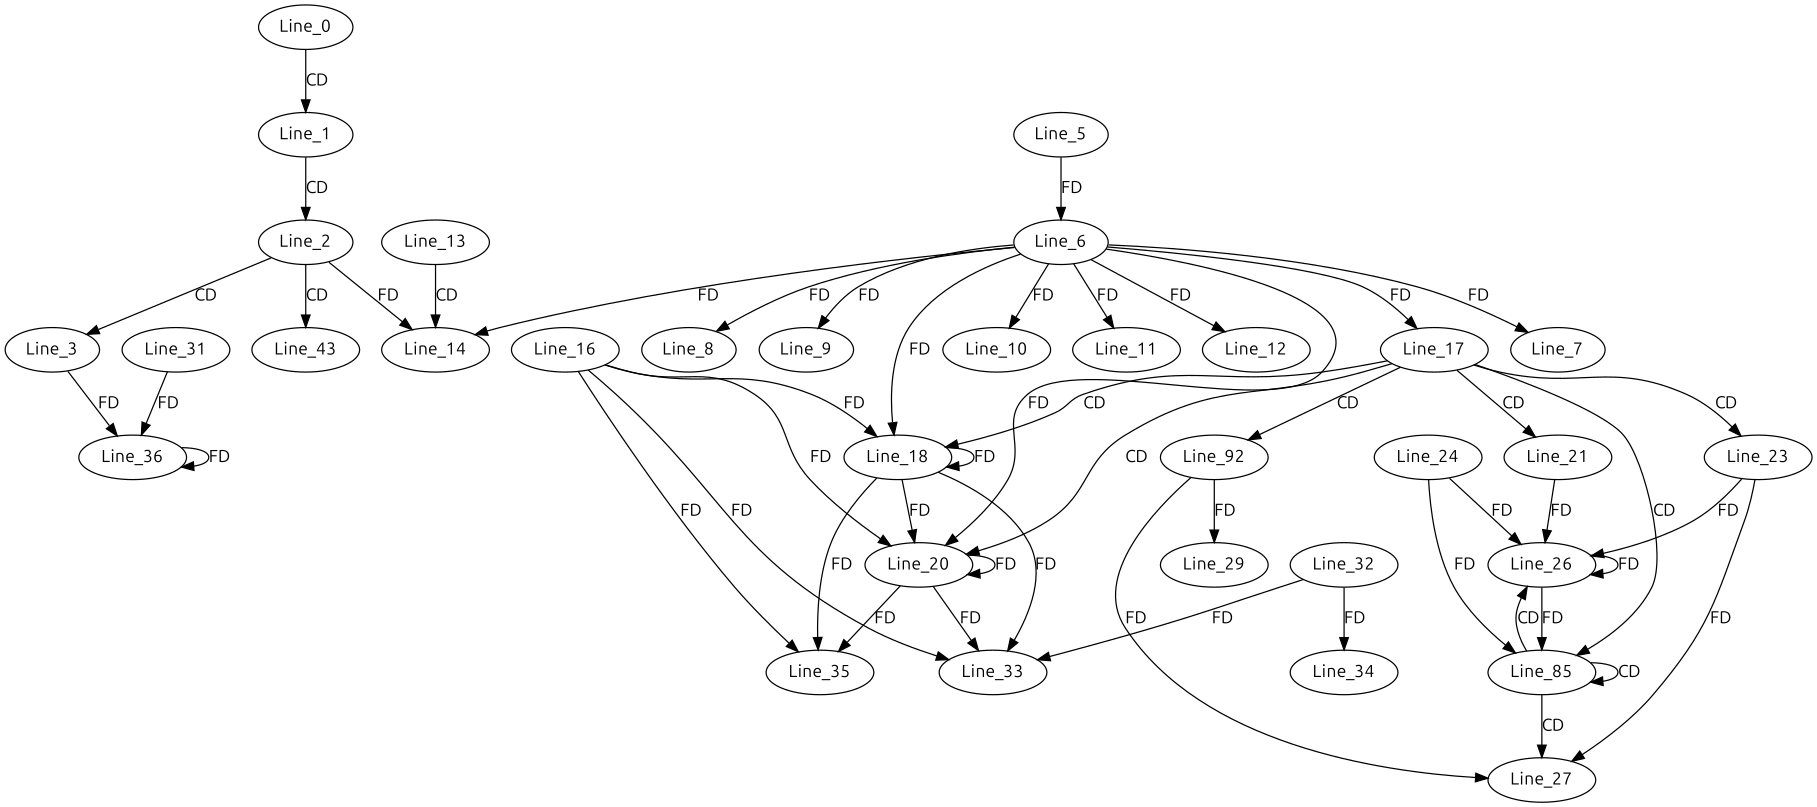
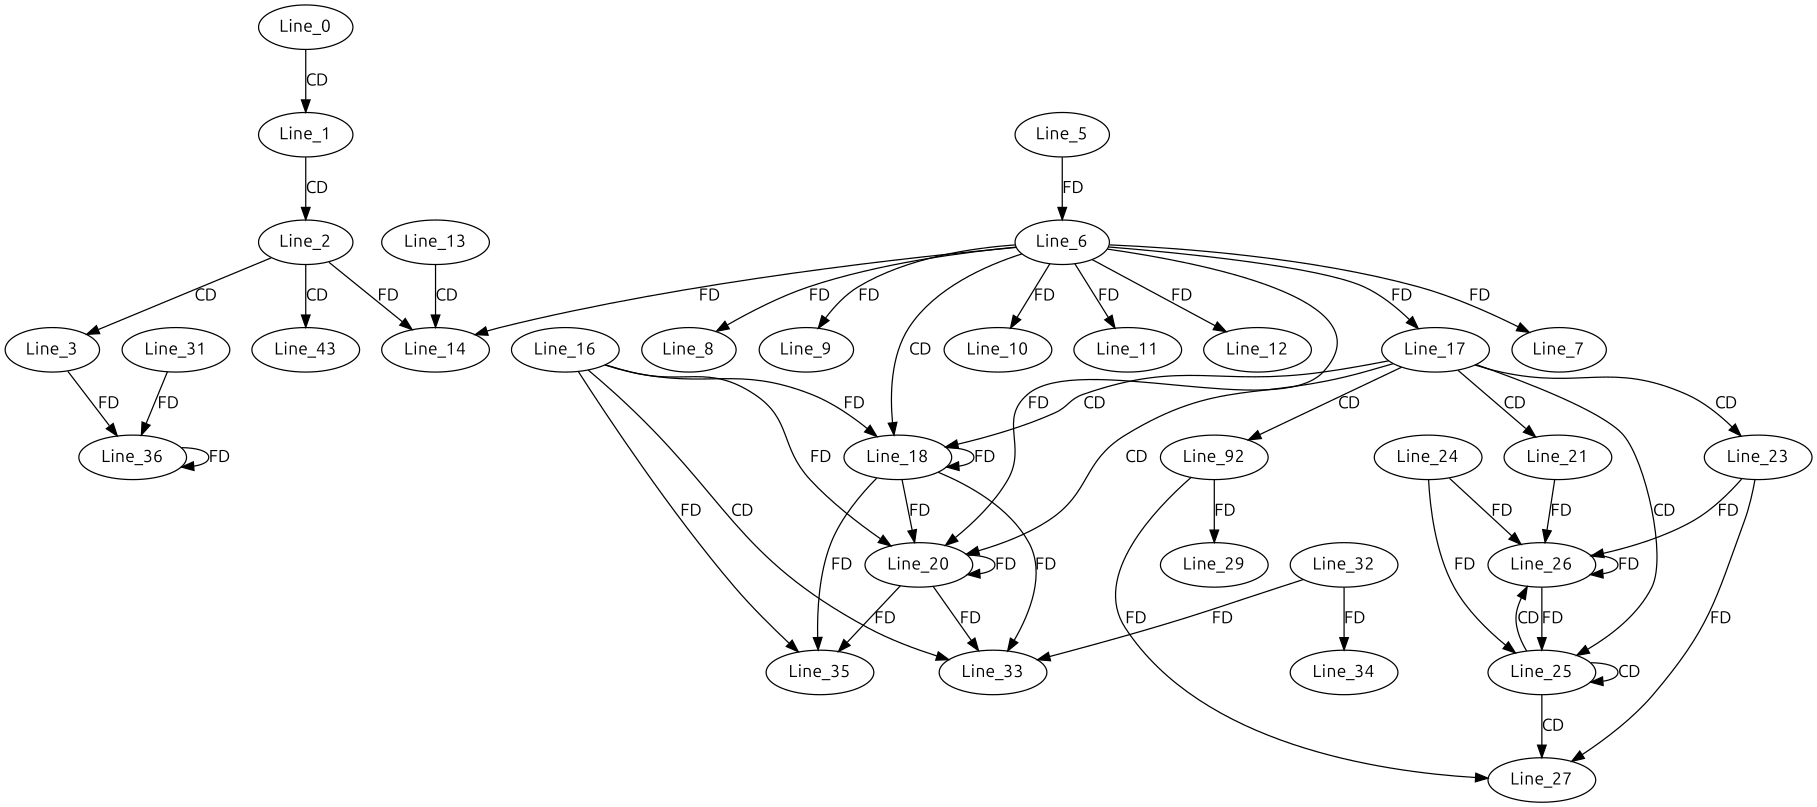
  digraph {
    fontname=Ubuntu
    node [fontname=Ubuntu]
    edge [fontname=Ubuntu]
    Line_0
    Line_1
    Line_2
    Line_3
    Line_14
    Line_43
    Line_36
    Line_5
    Line_6
    Line_7
    Line_8
    Line_9
    Line_10
    Line_11
    Line_12
    Line_17
    Line_18
    Line_20
    Line_21
    n20 [label=Line_92]
    Line_23
-   Line_25 [label=Line_85]
+   Line_25
    Line_33
    Line_35
    Line_13
    Line_26
    Line_27
    Line_29
    Line_24
    Line_16
    Line_32
    Line_34
    Line_31
    Line_0 -> Line_1 [label=CD]
    Line_1 -> Line_2 [label=CD]
    Line_2 -> Line_3 [label=CD]
    Line_2 -> Line_14 [label=FD]
    Line_2 -> Line_43 [label=CD]
    Line_3 -> Line_36 [label=FD]
    Line_36 -> Line_36 [label=FD]
    Line_5 -> Line_6 [label=FD]
    Line_6 -> Line_14 [label=FD]
    Line_6 -> Line_7 [label=FD]
    Line_6 -> Line_8 [label=FD]
    Line_6 -> Line_9 [label=FD]
    Line_6 -> Line_10 [label=FD]
    Line_6 -> Line_11 [label=FD]
    Line_6 -> Line_12 [label=FD]
    Line_6 -> Line_17 [label=FD]
-   Line_6 -> Line_18 [label=FD]
+   Line_6 -> Line_18 [label=CD]
    Line_6 -> Line_20 [label=FD]
    Line_17 -> Line_18 [label=CD]
    Line_17 -> Line_20 [label=CD]
    Line_17 -> Line_21 [label=CD]
    Line_17 -> n20 [label=CD]
    Line_17 -> Line_23 [label=CD]
    Line_17 -> Line_25 [label=CD]
    Line_18 -> Line_18 [label=FD]
    Line_18 -> Line_20 [label=FD]
    Line_18 -> Line_33 [label=FD]
    Line_18 -> Line_35 [label=FD]
    Line_20 -> Line_20 [label=FD]
    Line_20 -> Line_33 [label=FD]
    Line_20 -> Line_35 [label=FD]
    Line_21 -> Line_26 [label=FD]
    n20 -> Line_27 [label=FD]
    n20 -> Line_29 [label=FD]
    Line_23 -> Line_26 [label=FD]
    Line_23 -> Line_27 [label=FD]
    Line_25 -> Line_25 [label=CD]
    Line_25 -> Line_26 [label=CD]
    Line_25 -> Line_27 [label=CD]
    Line_13 -> Line_14 [label=CD]
    Line_26 -> Line_25 [label=FD]
    Line_26 -> Line_26 [label=FD]
    Line_24 -> Line_25 [label=FD]
    Line_24 -> Line_26 [label=FD]
    Line_16 -> Line_18 [label=FD]
    Line_16 -> Line_20 [label=FD]
-   Line_16 -> Line_33 [label=FD]
+   Line_16 -> Line_33 [label=CD]
    Line_16 -> Line_35 [label=FD]
    Line_32 -> Line_33 [label=FD]
    Line_32 -> Line_34 [label=FD]
    Line_31 -> Line_36 [label=FD]
  }
